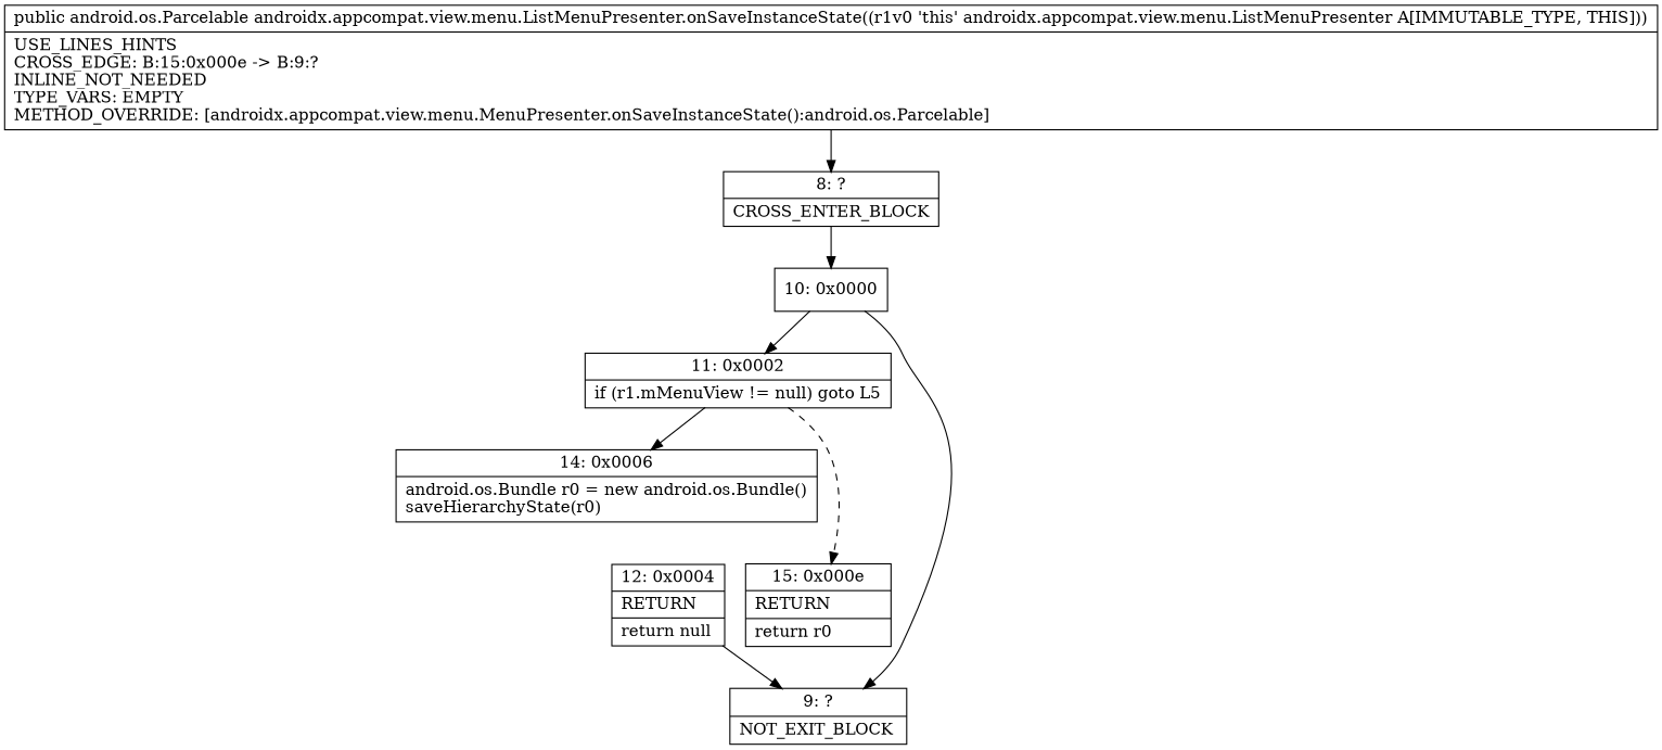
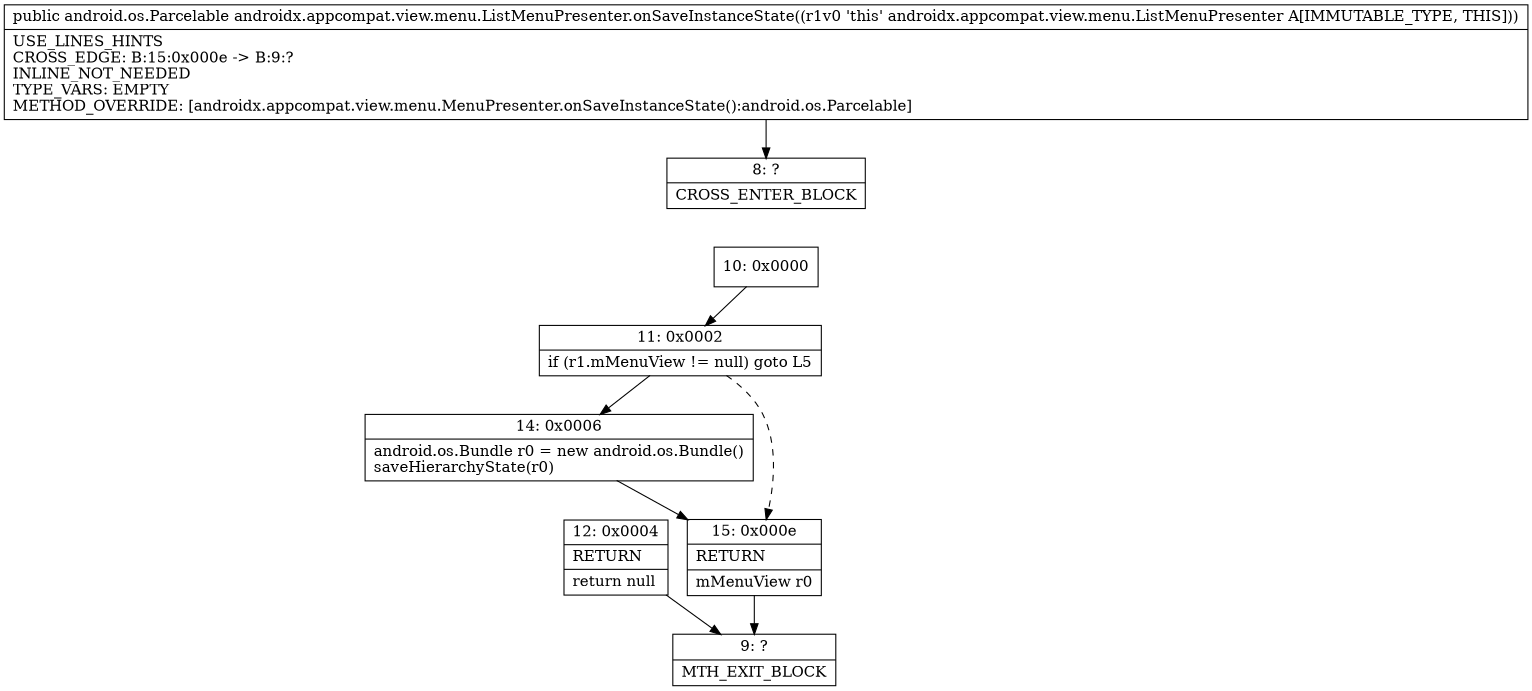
  digraph {
    node [shape=record]
    n1 [label="{8\:\ ?|CROSS_ENTER_BLOCK\l}"]
    n2 [label="{10\:\ 0x0000}"]
    n3 [label="{11\:\ 0x0002|if (r1.mMenuView != null) goto L5\l}"]
    n4 [label="{14\:\ 0x0006|android.os.Bundle r0 = new android.os.Bundle()\lsaveHierarchyState(r0)\l}"]
-   n5 [label="{15\:\ 0x000e|RETURN\l|return r0\l}"]
+   n5 [label="{15\:\ 0x000e|RETURN\l|mMenuView r0\l}"]
    n6 [label="{12\:\ 0x0004|RETURN\l|return null\l}"]
-   n7 [label="{9\:\ ?|NOT_EXIT_BLOCK\l}"]
+   n7 [label="{9\:\ ?|MTH_EXIT_BLOCK\l}"]
    n8 [label="{public android.os.Parcelable androidx.appcompat.view.menu.ListMenuPresenter.onSaveInstanceState((r1v0 'this' androidx.appcompat.view.menu.ListMenuPresenter A[IMMUTABLE_TYPE, THIS]))  | USE_LINES_HINTS\lCROSS_EDGE: B:15:0x000e \-\> B:9:?\lINLINE_NOT_NEEDED\lTYPE_VARS: EMPTY\lMETHOD_OVERRIDE: [androidx.appcompat.view.menu.MenuPresenter.onSaveInstanceState():android.os.Parcelable]\l}"]
-   n1 -> n2
    n2 -> n3
    n3 -> n4
    n3 -> n5 [style=dashed]
-   n2 -> n7
+   n4 -> n5
+   n5 -> n7
    n6 -> n7
    n8 -> n1
  }
